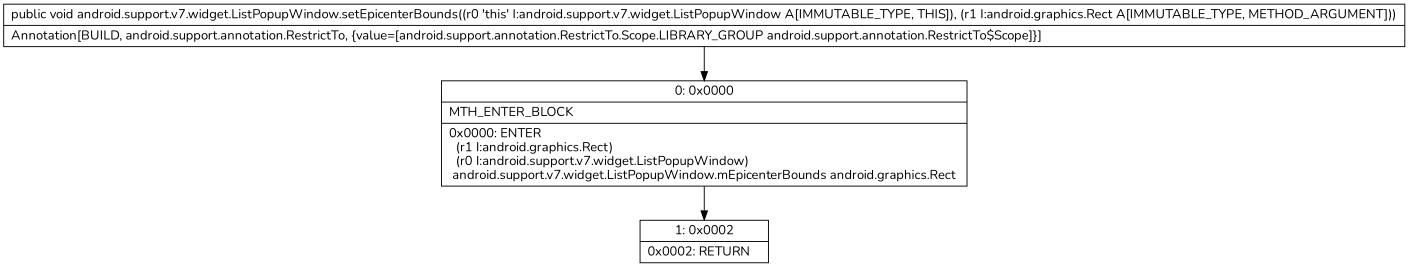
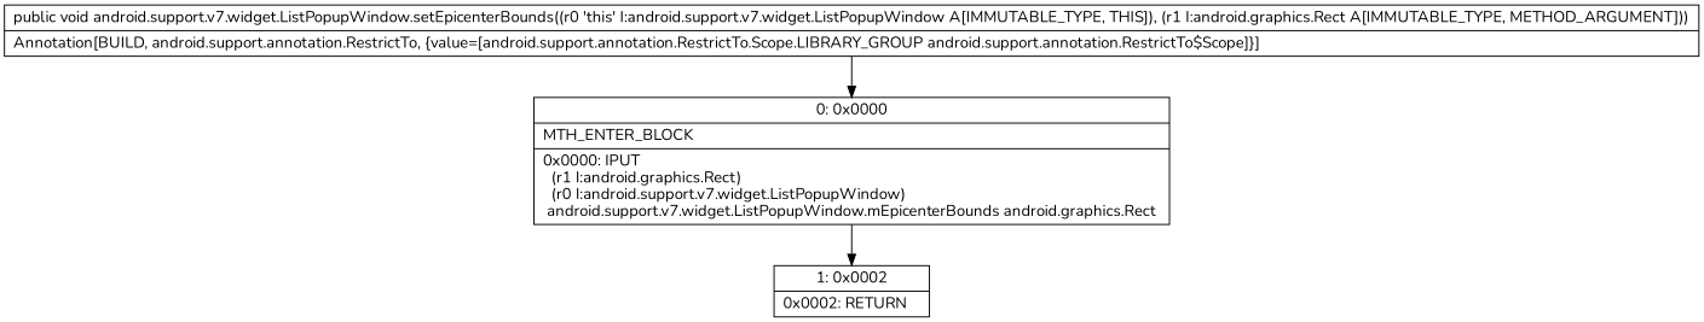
  digraph {
    fontname=Nunito
    node [shape=record fontname=Nunito]
    edge [fontname=Nunito]
-   n1 [label="{0\:\ 0x0000|MTH_ENTER_BLOCK\l|0x0000: ENTER  \l  (r1 I:android.graphics.Rect)\l  (r0 I:android.support.v7.widget.ListPopupWindow)\l android.support.v7.widget.ListPopupWindow.mEpicenterBounds android.graphics.Rect \l}"]
+   n1 [label="{0\:\ 0x0000|MTH_ENTER_BLOCK\l|0x0000: IPUT  \l  (r1 I:android.graphics.Rect)\l  (r0 I:android.support.v7.widget.ListPopupWindow)\l android.support.v7.widget.ListPopupWindow.mEpicenterBounds android.graphics.Rect \l}"]
    n2 [label="{1\:\ 0x0002|0x0002: RETURN   \l}"]
    n3 [label="{public void android.support.v7.widget.ListPopupWindow.setEpicenterBounds((r0 'this' I:android.support.v7.widget.ListPopupWindow A[IMMUTABLE_TYPE, THIS]), (r1 I:android.graphics.Rect A[IMMUTABLE_TYPE, METHOD_ARGUMENT]))  | Annotation[BUILD, android.support.annotation.RestrictTo, \{value=[android.support.annotation.RestrictTo.Scope.LIBRARY_GROUP android.support.annotation.RestrictTo$Scope]\}]\l}"]
    n1 -> n2
    n3 -> n1
  }
